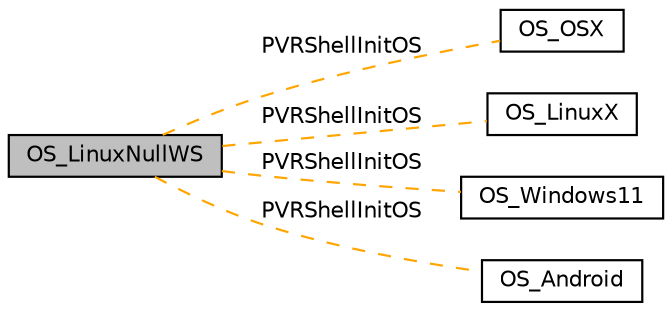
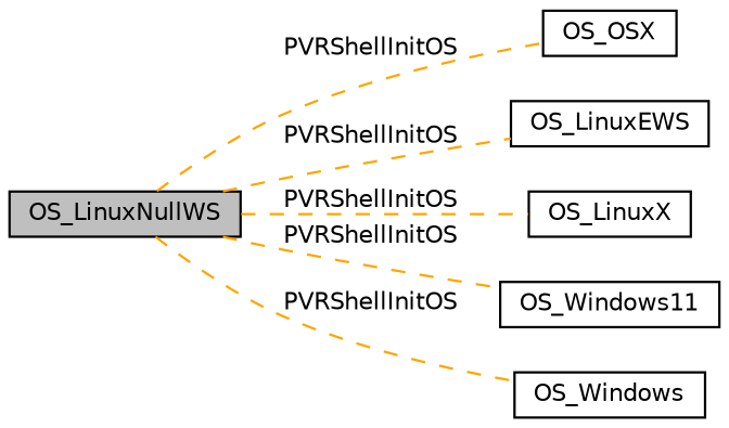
  digraph {
    rankdir=LR
    node [color=black fillcolor=white fontname=Helvetica fontsize=10 shape=record style=filled]
    edge [color=orange dir=none fontname=Helvetica fontsize=10 labelfontname=Helvetica labelfontsize=10 shape=plaintext style=dashed]
    n1 [height=0.2 label=OS_OSX width=0.4]
    n2 [fillcolor=grey75 fontcolor=black height=0.2 label=OS_LinuxNullWS width=0.4]
+   n3 [height=0.2 label=OS_LinuxEWS width=0.4]
    n4 [height=0.2 label=OS_LinuxX width=0.4]
    n5 [height=0.2 label=OS_Windows11 width=0.4]
-   n6 [height=0.2 label=OS_Android width=0.4]
+   n6 [height=0.2 label=OS_Windows width=0.4]
    n2 -> n1 [label=PVRShellInitOS]
+   n2 -> n3 [label=PVRShellInitOS]
    n2 -> n4 [label=PVRShellInitOS]
    n2 -> n5 [label=PVRShellInitOS]
    n2 -> n6 [label=PVRShellInitOS]
  }
